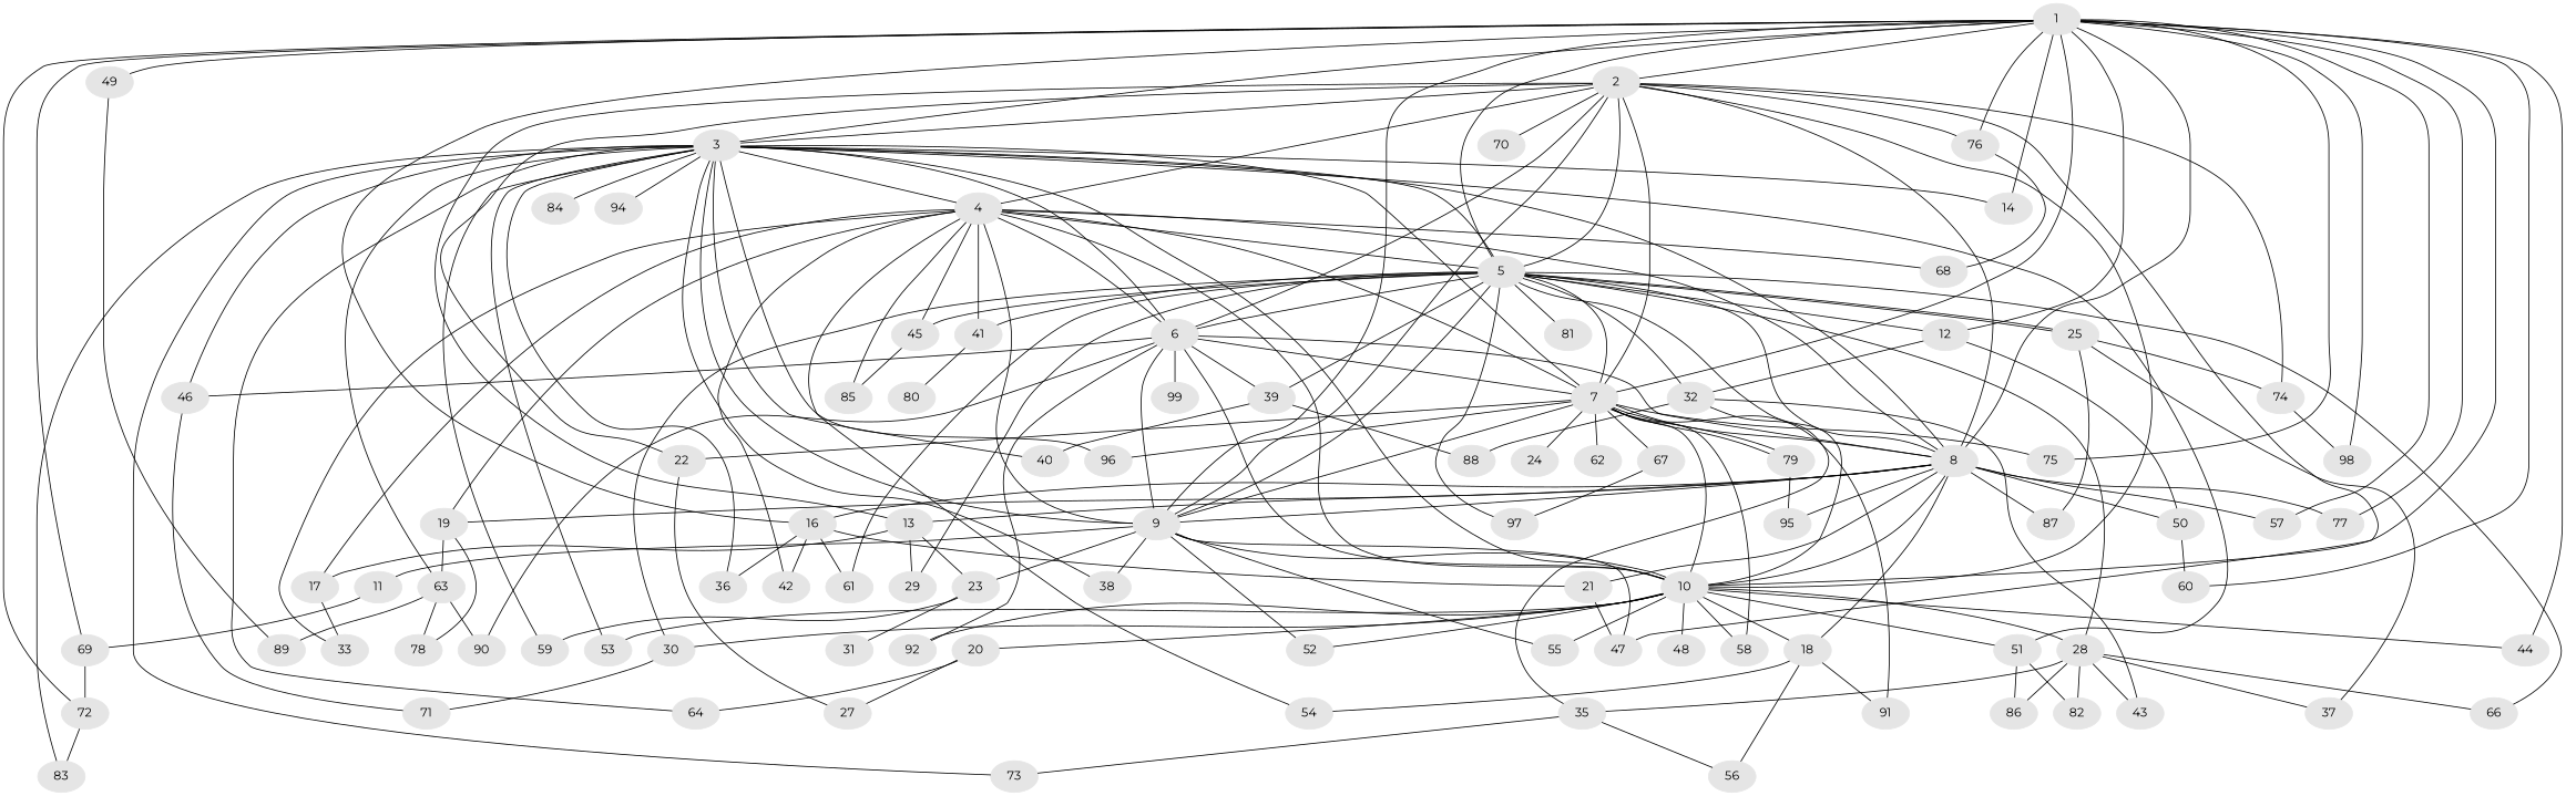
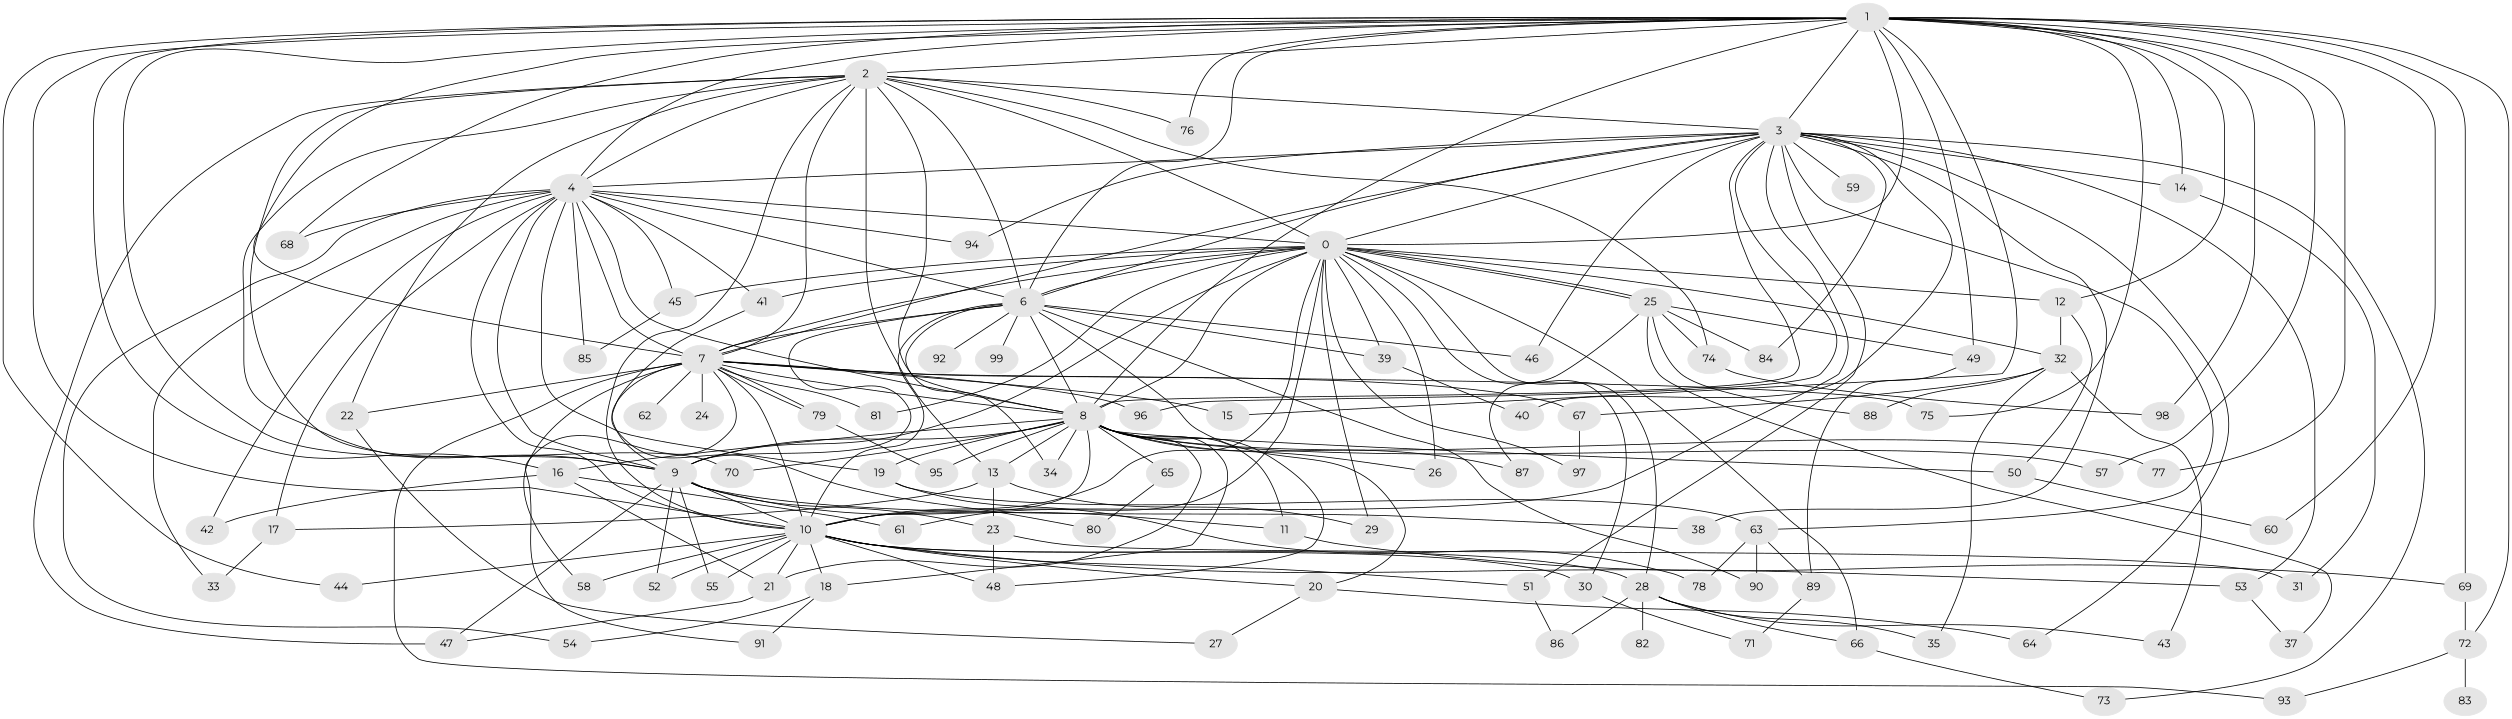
  graph {
    fontname=Montserrat
    node [color=gray90 fontname=Montserrat style=filled]
    edge [fontname=Montserrat]
    1
    2
    3
    4
-   5
+   5 [label=0]
    6
    7
    8
    9
    10
    12
    14
+   15
    16
    44
    49
    57
    60
    68
    69
    72
    75
    76
    77
    98
    13
    22
    47
    70
    74
-   36
    38
    40
    46
    51
    53
    59
    63
    64
    73
    83
    84
    94
    96
    17
    19
    33
    41
    42
    45
    54
    85
    25
+   26
    28
    29
    30
    32
    39
    61
    66
    81
    97
    20
+   34
    90
    92
    99
    24
    58
    62
    67
    79
    91
+   93
+   65
    11
    18
    21
    48
    50
    87
    95
    23
    52
    55
    31
    89
    27
    71
    82
    86
    78
    80
    37
    88
    35
    43
-   56
    1 -- 2
    1 -- 3
+   1 -- 4
    1 -- 5
+   1 -- 6
    1 -- 7
    1 -- 8
    1 -- 9
    1 -- 10
    1 -- 12
    1 -- 14
+   1 -- 15
    1 -- 16
    1 -- 44
    1 -- 49
    1 -- 57
    1 -- 60
-   76 -- 68
+   1 -- 68
    1 -- 69
    1 -- 72
    1 -- 75
    1 -- 76
    1 -- 77
    1 -- 98
    2 -- 3
    2 -- 4
    2 -- 5
    2 -- 6
    2 -- 7
    2 -- 8
    2 -- 9
    2 -- 10
    2 -- 76
    2 -- 13
    2 -- 22
    2 -- 47
    2 -- 70
    2 -- 74
    3 -- 4
    3 -- 5
    3 -- 6
    3 -- 7
    3 -- 8
-   3 -- 9
    3 -- 10
    3 -- 14
-   3 -- 36
    3 -- 38
    3 -- 40
    3 -- 46
    3 -- 51
    3 -- 53
    3 -- 59
    3 -- 63
    3 -- 64
    3 -- 73
-   3 -- 83
    3 -- 84
    3 -- 94
    3 -- 96
    4 -- 5
    4 -- 6
    4 -- 7
    4 -- 8
    4 -- 9
    4 -- 10
    4 -- 68
+   4 -- 94
    4 -- 17
    4 -- 19
    4 -- 33
    4 -- 41
    4 -- 42
    4 -- 45
    4 -- 54
    4 -- 85
    5 -- 6
    5 -- 7
    5 -- 8
    5 -- 9
    5 -- 10
    5 -- 12
    5 -- 41
    5 -- 45
    5 -- 25
    5 -- 25
+   5 -- 26
    5 -- 28
    5 -- 29
    5 -- 30
    5 -- 32
    5 -- 39
    5 -- 61
    5 -- 66
    5 -- 81
    5 -- 97
    6 -- 7
    6 -- 8
    6 -- 9
    6 -- 10
    6 -- 46
    6 -- 39
+   6 -- 20
+   6 -- 34
    6 -- 90
    6 -- 92
    6 -- 99
    7 -- 8
    7 -- 9
    7 -- 10
+   7 -- 15
    7 -- 75
    7 -- 22
    7 -- 96
+   7 -- 81
    7 -- 24
    7 -- 58
    7 -- 62
    7 -- 67
    7 -- 79
    7 -- 79
    7 -- 91
+   7 -- 93
    8 -- 9
    8 -- 10
    8 -- 16
    8 -- 57
    8 -- 77
    8 -- 13
+   8 -- 70
    8 -- 19
+   8 -- 26
+   8 -- 34
+   8 -- 65
+   8 -- 11
    8 -- 18
    8 -- 21
+   8 -- 48
    8 -- 50
    8 -- 87
    8 -- 95
    9 -- 10
    9 -- 47
    9 -- 38
    9 -- 11
    9 -- 23
    9 -- 52
    9 -- 55
    10 -- 44
    10 -- 51
    10 -- 53
    10 -- 28
    10 -- 30
    10 -- 20
-   10 -- 92
+   10 -- 21
    10 -- 58
    10 -- 18
    10 -- 48
    10 -- 52
    10 -- 55
    12 -- 32
    12 -- 50
-   16 -- 36
+   14 -- 31
    16 -- 42
    16 -- 61
    16 -- 21
    49 -- 89
    69 -- 72
    72 -- 83
+   72 -- 93
    13 -- 17
    13 -- 29
    13 -- 23
    22 -- 27
    74 -- 98
-   46 -- 71
-   51 -- 82
+   89 -- 71
    51 -- 86
    63 -- 90
    63 -- 89
    63 -- 78
    17 -- 33
    19 -- 63
    19 -- 78
    41 -- 80
    45 -- 85
+   25 -- 49
    25 -- 74
+   25 -- 84
    25 -- 87
    25 -- 37
-   39 -- 88
+   25 -- 88
    28 -- 66
    28 -- 82
    28 -- 86
-   28 -- 37
+   53 -- 37
    28 -- 35
    28 -- 43
    30 -- 71
+   32 -- 67
    32 -- 88
    32 -- 35
    32 -- 43
    39 -- 40
    20 -- 64
    20 -- 27
    67 -- 97
    79 -- 95
+   65 -- 80
    11 -- 69
    18 -- 54
    18 -- 91
-   18 -- 56
    21 -- 47
    50 -- 60
-   23 -- 59
+   23 -- 48
    23 -- 31
-   35 -- 73
-   35 -- 56
+   66 -- 73
  }
